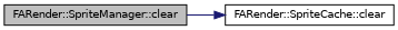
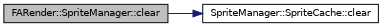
  digraph {
    rankdir=LR
    node [color=black fontname=Helvetica fontsize=10 shape=record style=filled]
    n1 [fillcolor=grey75 fontcolor=black height=0.2 label="FARender::SpriteManager::clear" width=0.4]
-   n2 [fillcolor=white height=0.2 label="FARender::SpriteCache::clear" width=0.4]
+   n2 [fillcolor=white height=0.2 label="SpriteManager::SpriteCache::clear" width=0.4]
    n1 -> n2 [color=midnightblue fontname=Helvetica fontsize=10 labelfontname=Helvetica labelfontsize=10 style=solid]
  }
